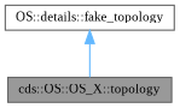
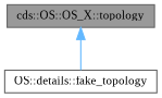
  digraph {
    fontname="Liberation Serif"
    node [color=gray40 fontname="Liberation Serif" fontsize=10 shape=box style=filled]
    n1 [fillcolor=grey60 fontcolor=black height=0.2 label="cds::OS::OS_X::topology" width=0.4]
    n2 [fillcolor=white height=0.2 label="OS::details::fake_topology" width=0.4]
-   n2 -> n1 [color=steelblue1 dir=back fontname="Liberation Serif" fontsize=10 labelfontname=Helvetica labelfontsize=10 style=solid]
+   n1 -> n2 [color=steelblue1 dir=back fontname="Liberation Serif" fontsize=10 labelfontname=Helvetica labelfontsize=10 style=solid]
  }
